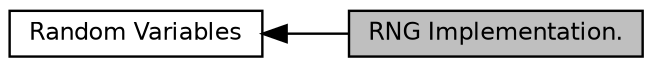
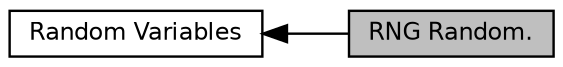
  digraph {
    rankdir=LR
    node [color=black fontname=Helvetica fontsize=10 shape=record style=filled]
-   n1 [fillcolor=grey75 fontcolor=black height=0.2 label="RNG Implementation." width=0.4]
+   n1 [fillcolor=grey75 fontcolor=black height=0.2 label="RNG Random." width=0.4]
    n2 [fillcolor=white height=0.2 label="Random Variables" width=0.4]
    n2 -> n1 [dir=back fontname=Helvetica fontsize=10 labelfontname=Helvetica labelfontsize=10 shape=plaintext style=solid]
  }
